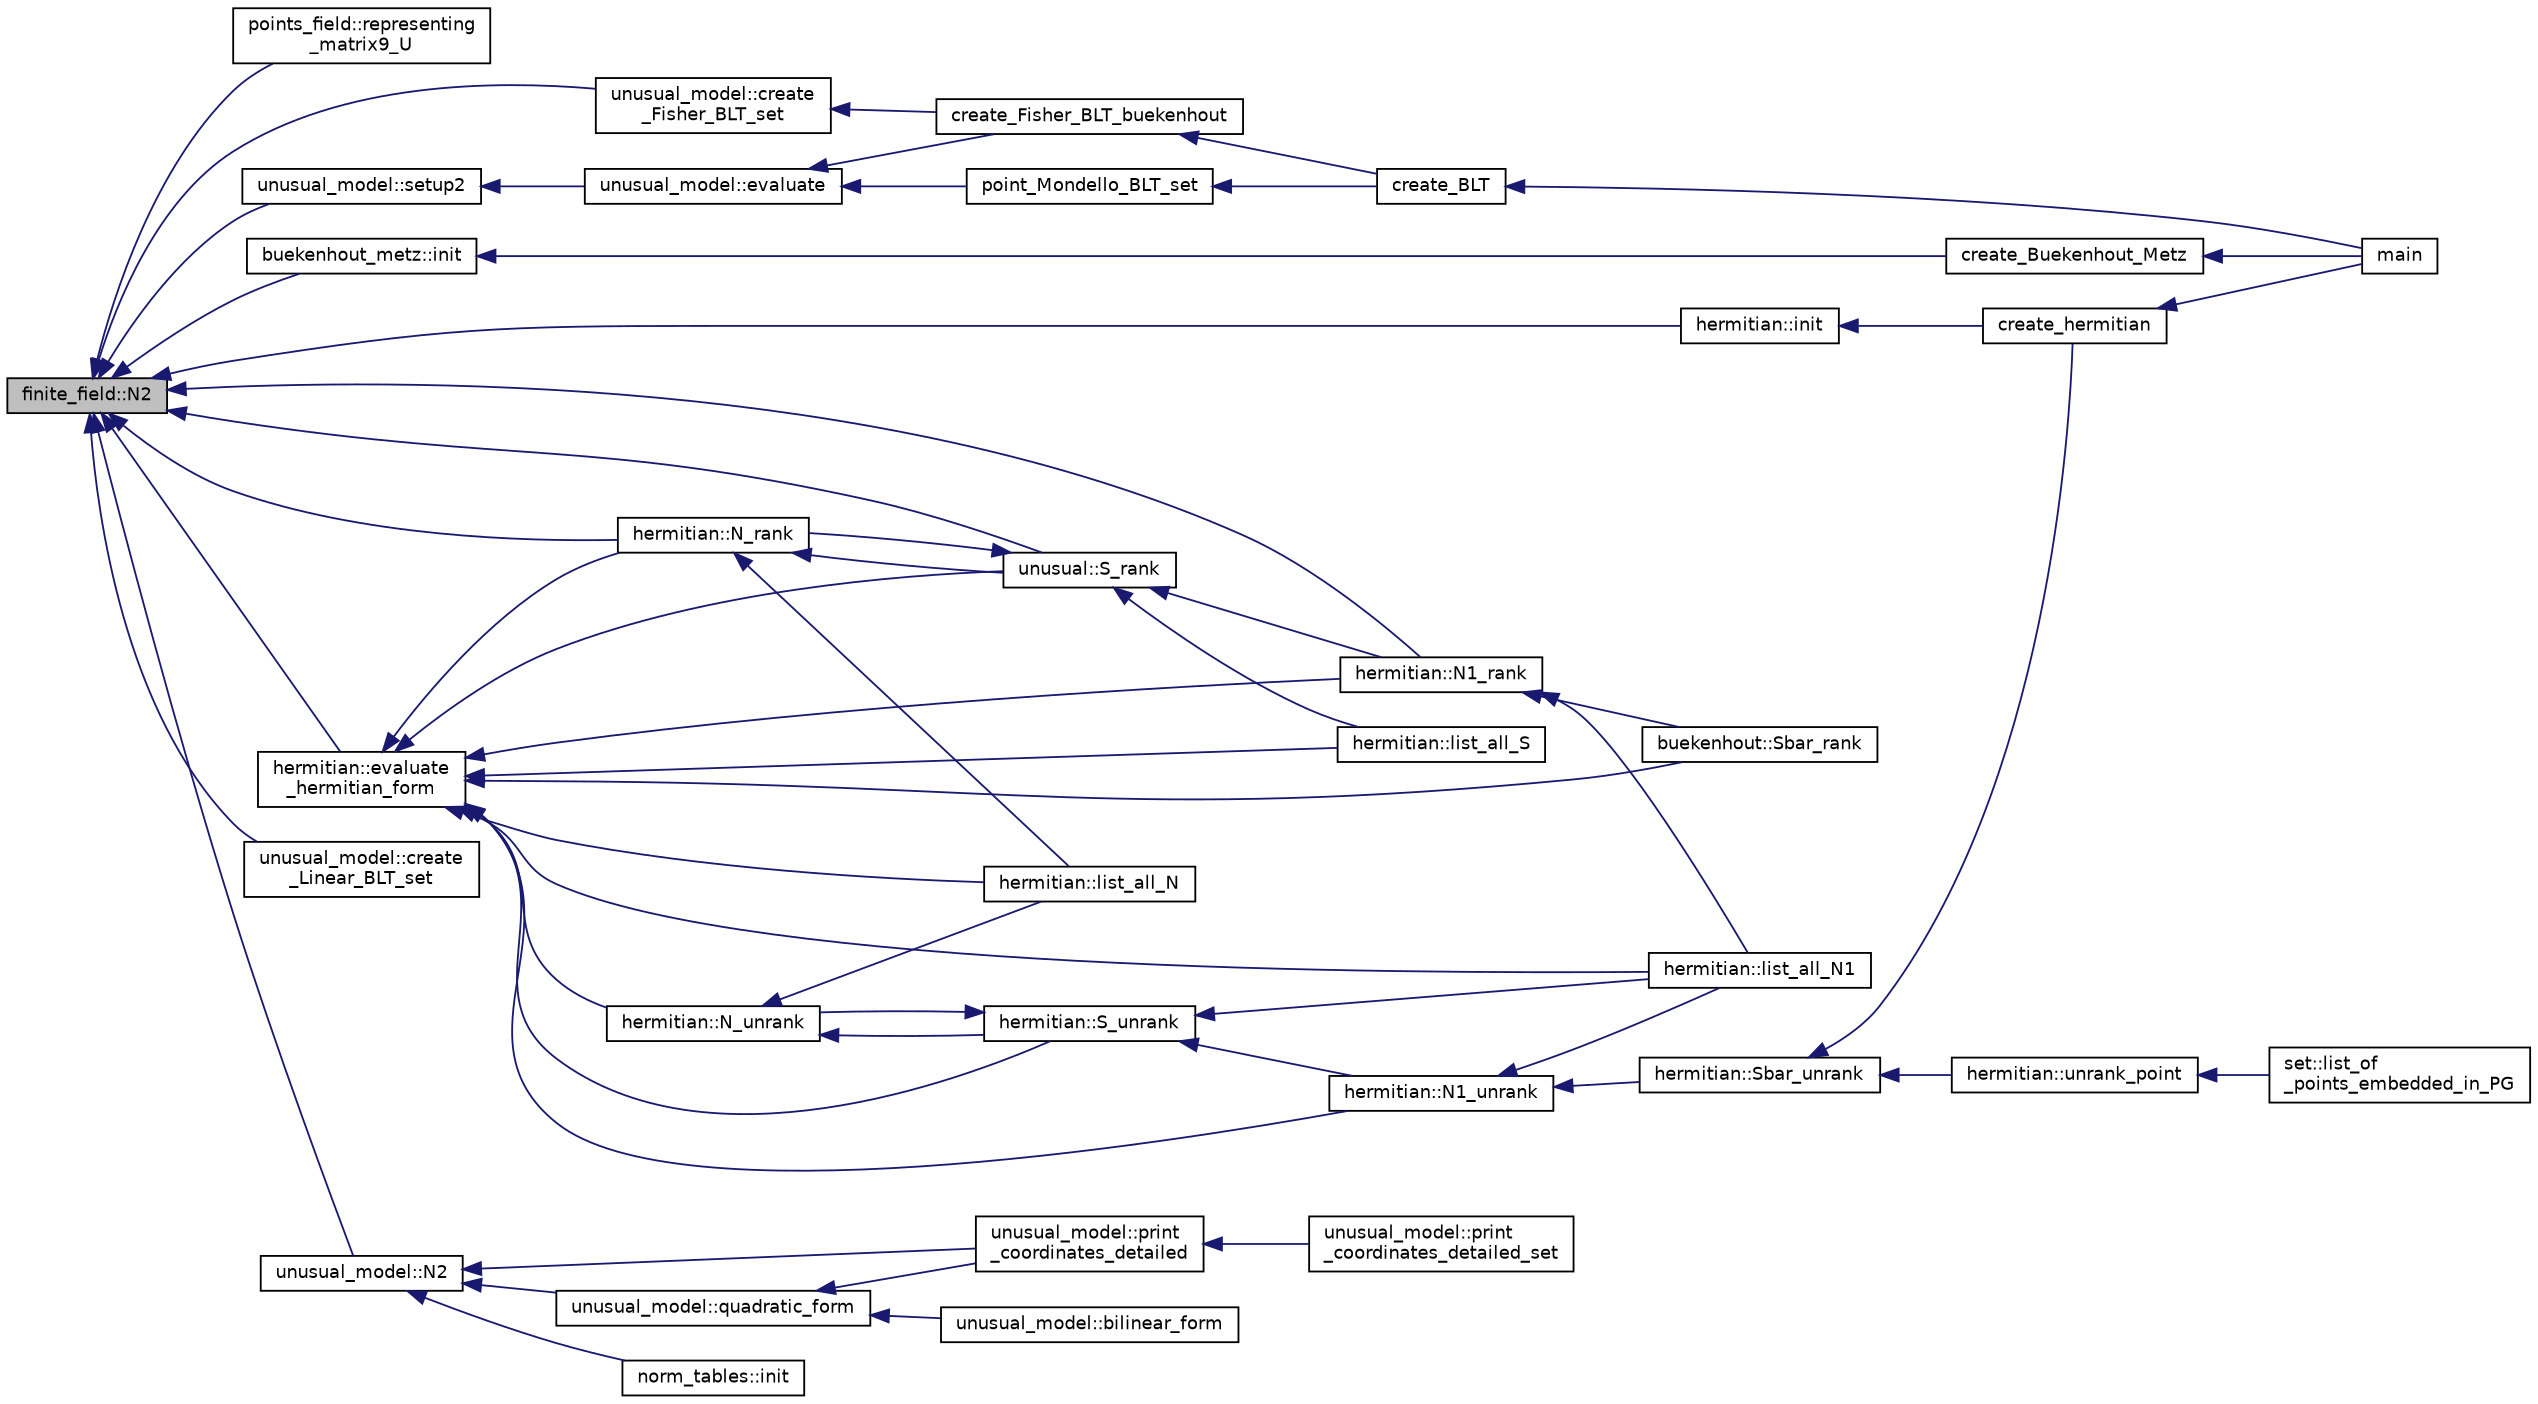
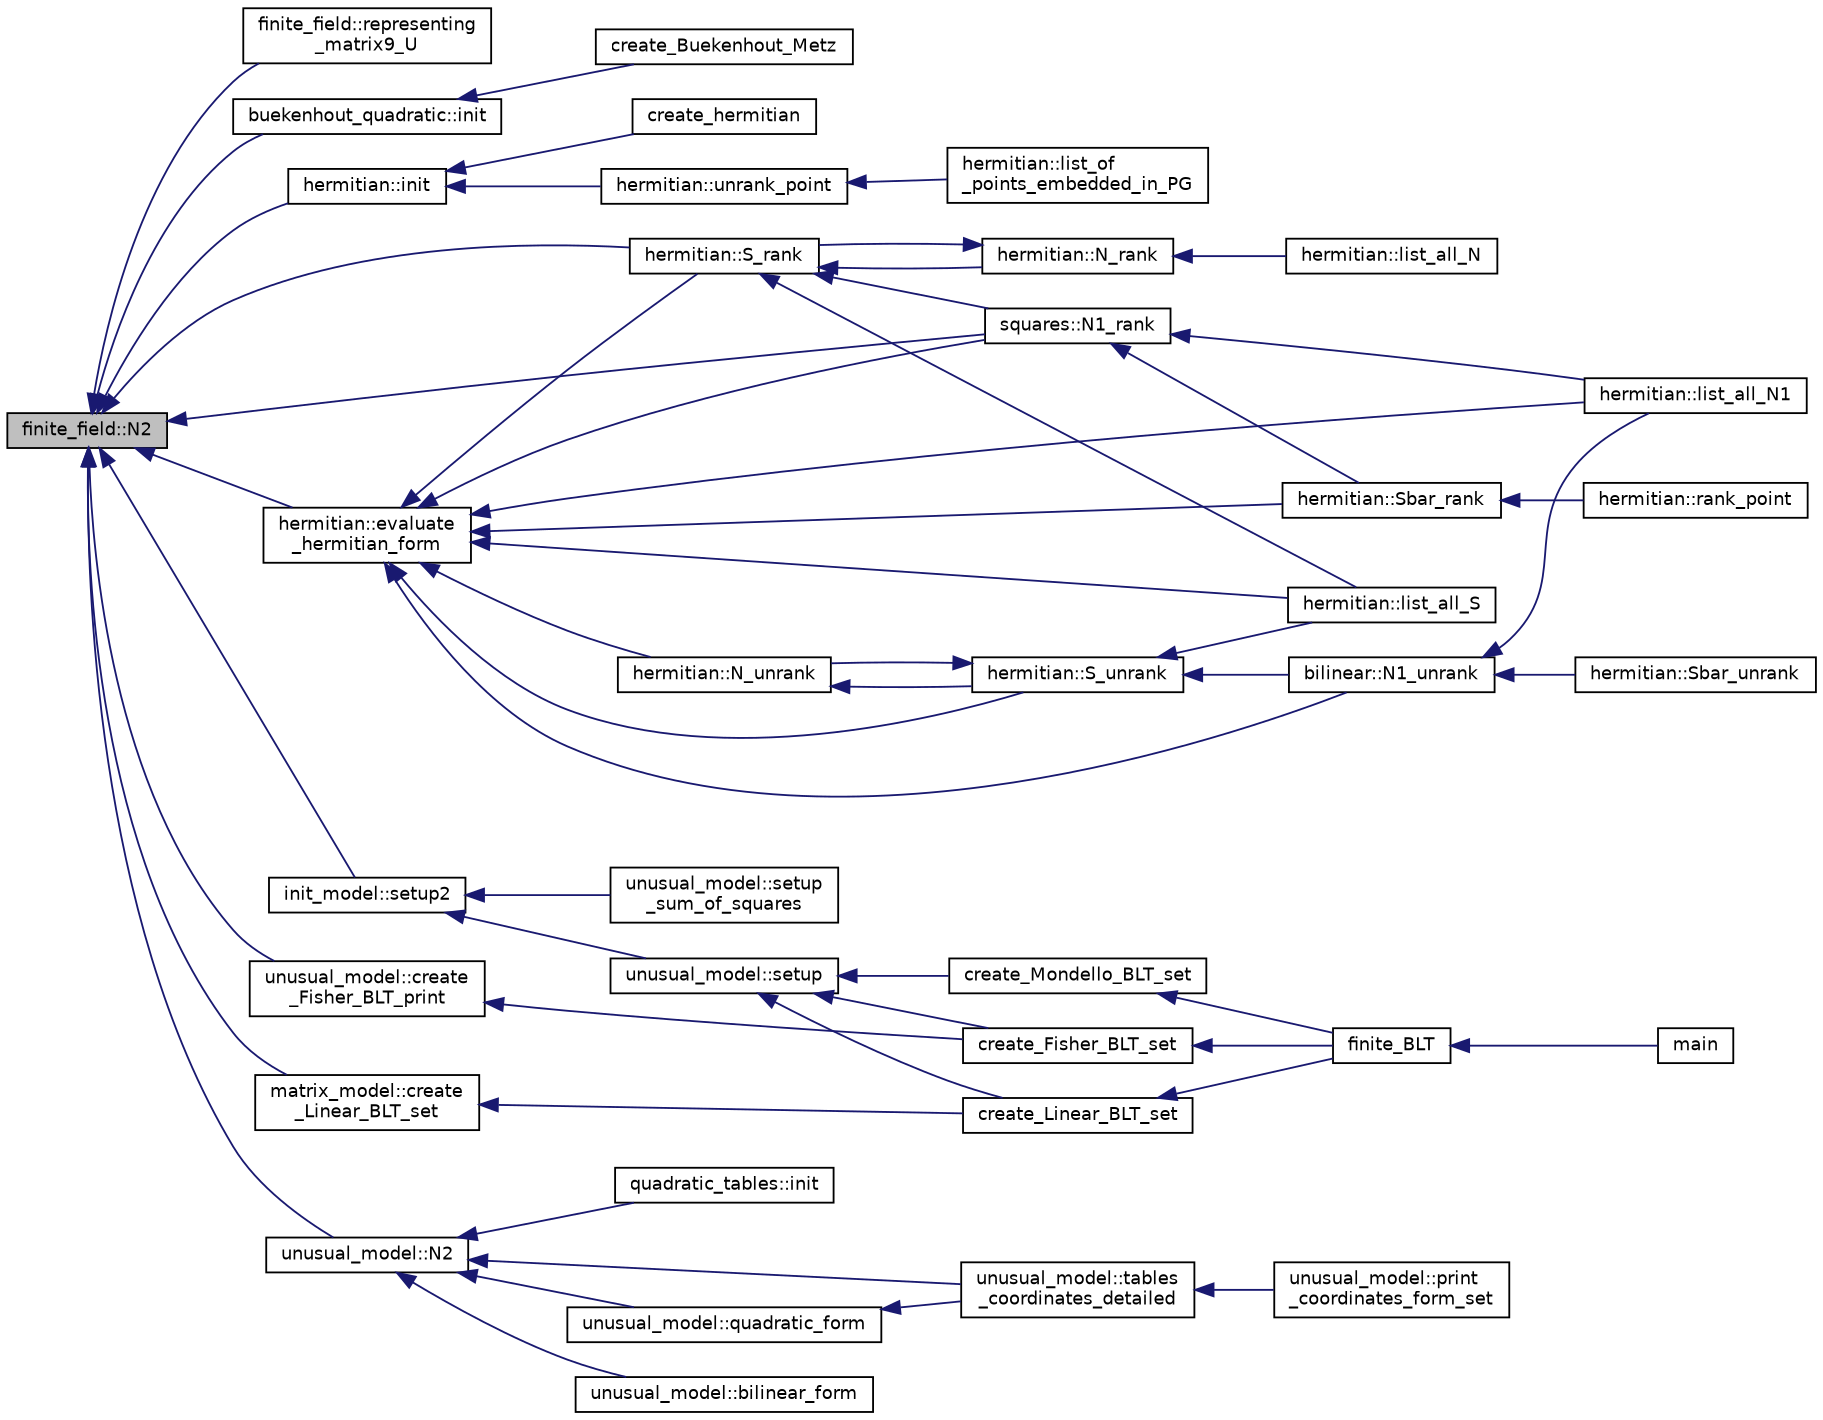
  digraph {
    rankdir=LR
    node [color=black fillcolor=white fontname=Helvetica fontsize=10 shape=record style=filled]
    edge [color=midnightblue dir=back fontname=Helvetica fontsize=10 labelfontname=Helvetica labelfontsize=10 style=solid]
    n1 [fillcolor=grey75 fontcolor=black height=0.2 label="finite_field::N2" width=0.4]
-   n2 [height=0.2 label="points_field::representing\l_matrix9_U" width=0.4]
-   n3 [height=0.2 label="buekenhout_metz::init" width=0.4]
+   n2 [height=0.2 label="finite_field::representing\l_matrix9_U" width=0.4]
+   n3 [height=0.2 label="buekenhout_quadratic::init" width=0.4]
    n4 [height=0.2 label="hermitian::init" width=0.4]
    n5 [height=0.2 label="hermitian::evaluate\l_hermitian_form" width=0.4]
    n6 [height=0.2 label="hermitian::N_rank" width=0.4]
-   n7 [height=0.2 label="unusual::S_rank" width=0.4]
-   n8 [height=0.2 label="hermitian::N1_rank" width=0.4]
-   n9 [height=0.2 label="unusual_model::setup2" width=0.4]
-   n10 [height=0.2 label="unusual_model::create\l_Fisher_BLT_set" width=0.4]
-   n11 [height=0.2 label="unusual_model::create\l_Linear_BLT_set" width=0.4]
+   n7 [height=0.2 label="hermitian::S_rank" width=0.4]
+   n8 [height=0.2 label="squares::N1_rank" width=0.4]
+   n9 [height=0.2 label="init_model::setup2" width=0.4]
+   n10 [height=0.2 label="unusual_model::create\l_Fisher_BLT_print" width=0.4]
+   n11 [height=0.2 label="matrix_model::create\l_Linear_BLT_set" width=0.4]
    n12 [height=0.2 label="unusual_model::N2" width=0.4]
    n13 [height=0.2 label=create_Buekenhout_Metz width=0.4]
    n14 [height=0.2 label=create_hermitian width=0.4]
    n15 [height=0.2 label="hermitian::list_all_N" width=0.4]
    n16 [height=0.2 label="hermitian::list_all_N1" width=0.4]
    n17 [height=0.2 label="hermitian::list_all_S" width=0.4]
    n18 [height=0.2 label="hermitian::N_unrank" width=0.4]
    n19 [height=0.2 label="hermitian::S_unrank" width=0.4]
-   n20 [height=0.2 label="hermitian::N1_unrank" width=0.4]
-   n21 [height=0.2 label="buekenhout::Sbar_rank" width=0.4]
-   n23 [height=0.2 label="unusual_model::evaluate" width=0.4]
-   n24 [height=0.2 label=create_Fisher_BLT_buekenhout width=0.4]
-   n26 [height=0.2 label="norm_tables::init" width=0.4]
+   n20 [height=0.2 label="bilinear::N1_unrank" width=0.4]
+   n21 [height=0.2 label="hermitian::Sbar_rank" width=0.4]
+   n22 [height=0.2 label="unusual_model::setup\l_sum_of_squares" width=0.4]
+   n23 [height=0.2 label="unusual_model::setup" width=0.4]
+   n24 [height=0.2 label=create_Fisher_BLT_set width=0.4]
+   n25 [height=0.2 label=create_Linear_BLT_set width=0.4]
+   n26 [height=0.2 label="quadratic_tables::init" width=0.4]
    n27 [height=0.2 label="unusual_model::quadratic_form" width=0.4]
-   n28 [height=0.2 label="unusual_model::print\l_coordinates_detailed" width=0.4]
+   n28 [height=0.2 label="unusual_model::tables\l_coordinates_detailed" width=0.4]
    n29 [height=0.2 label=main width=0.4]
    n30 [height=0.2 label="hermitian::Sbar_unrank" width=0.4]
+   n31 [height=0.2 label="hermitian::rank_point" width=0.4]
    n32 [height=0.2 label="hermitian::unrank_point" width=0.4]
-   n33 [height=0.2 label="set::list_of\l_points_embedded_in_PG" width=0.4]
-   n34 [height=0.2 label=point_Mondello_BLT_set width=0.4]
-   n35 [height=0.2 label=create_BLT width=0.4]
+   n33 [height=0.2 label="hermitian::list_of\l_points_embedded_in_PG" width=0.4]
+   n34 [height=0.2 label=create_Mondello_BLT_set width=0.4]
+   n35 [height=0.2 label=finite_BLT width=0.4]
    n36 [height=0.2 label="unusual_model::bilinear_form" width=0.4]
-   n37 [height=0.2 label="unusual_model::print\l_coordinates_detailed_set" width=0.4]
+   n37 [height=0.2 label="unusual_model::print\l_coordinates_form_set" width=0.4]
    n1 -> n2
    n1 -> n3
    n1 -> n4
    n1 -> n5
-   n1 -> n6
    n1 -> n7
    n1 -> n8
    n1 -> n9
    n1 -> n10
    n1 -> n11
    n1 -> n12
    n3 -> n13
    n4 -> n14
-   n5 -> n6
    n5 -> n7
    n5 -> n8
-   n5 -> n15
    n5 -> n16
    n5 -> n17
    n5 -> n18
    n5 -> n19
    n5 -> n20
    n5 -> n21
    n6 -> n7
    n6 -> n15
    n7 -> n6
    n7 -> n8
    n7 -> n17
    n8 -> n16
    n8 -> n21
+   n9 -> n22
    n9 -> n23
    n10 -> n24
+   n11 -> n25
    n12 -> n26
    n12 -> n27
    n12 -> n28
-   n13 -> n29
-   n14 -> n29
-   n18 -> n15
    n18 -> n19
-   n19 -> n16
+   n19 -> n17
    n19 -> n18
    n19 -> n20
    n20 -> n16
    n20 -> n30
+   n21 -> n31
    n23 -> n24
+   n23 -> n25
    n23 -> n34
    n24 -> n35
+   n25 -> n35
    n27 -> n28
-   n27 -> n36
+   n12 -> n36
    n28 -> n37
-   n30 -> n14
-   n30 -> n32
+   n4 -> n32
    n32 -> n33
    n34 -> n35
    n35 -> n29
  }
